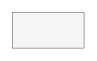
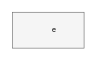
  <mxCell id="0" />
  <mxCell id="1" parent="0" />
  <mxCell id="2" value="" style="rounded=0;whiteSpace=wrap;html=1;fillColor=#f5f5f5;fontColor=#333333;strokeColor=#666666;" vertex="1" parent="1"><mxGeometry x="20" y="20" width="120" height="60" as="geometry" /></mxCell>
+ <mxCell id="3" value="e" style="text;html=1;strokeColor=none;fillColor=none;align=center;verticalAlign=middle;whiteSpace=wrap;rounded=0;" vertex="1" parent="1"><mxGeometry x="60" y="35" width="60" height="30" as="geometry" /></mxCell>
